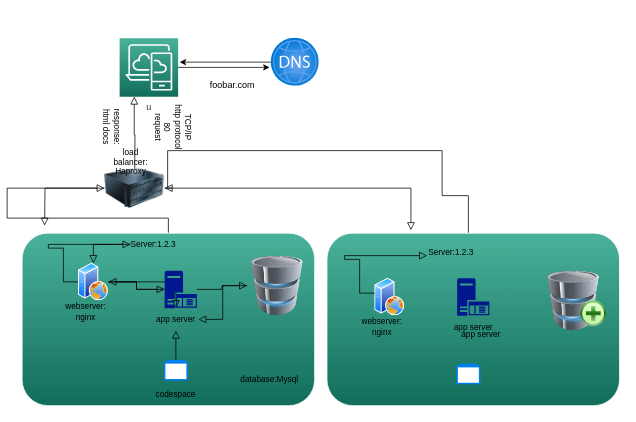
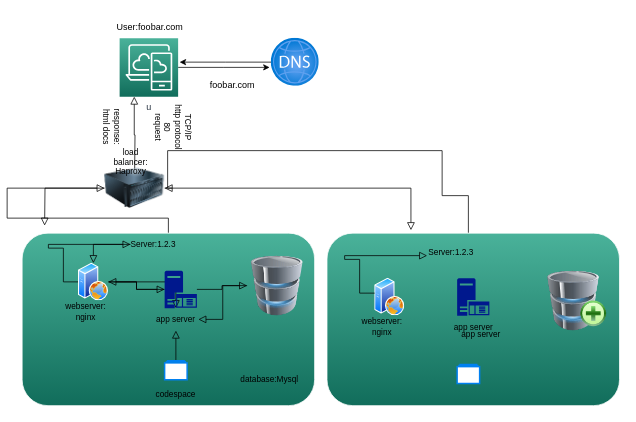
  <mxCell id="0" />
  <mxCell id="1" parent="0" />
  <mxCell id="2" style="edgeStyle=orthogonalEdgeStyle;rounded=0;orthogonalLoop=1;jettySize=auto;html=1;" edge="1" parent="1" source="3"><mxGeometry relative="1" as="geometry"><mxPoint x="350" y="89" as="targetPoint" /></mxGeometry></mxCell>
  <mxCell id="3" value="u" style="sketch=0;points=[[0,0,0],[0.25,0,0],[0.5,0,0],[0.75,0,0],[1,0,0],[0,1,0],[0.25,1,0],[0.5,1,0],[0.75,1,0],[1,1,0],[0,0.25,0],[0,0.5,0],[0,0.75,0],[1,0.25,0],[1,0.5,0],[1,0.75,0]];outlineConnect=0;fontColor=#232F3E;gradientColor=#4AB29A;gradientDirection=north;fillColor=#116D5B;strokeColor=#ffffff;dashed=0;verticalLabelPosition=bottom;verticalAlign=top;align=center;html=1;fontSize=12;fontStyle=0;aspect=fixed;shape=mxgraph.aws4.resourceIcon;resIcon=mxgraph.aws4.desktop_and_app_streaming;" vertex="1" parent="1"><mxGeometry x="150" y="50" width="78" height="78" as="geometry" /></mxCell>
  <mxCell id="4" style="edgeStyle=orthogonalEdgeStyle;rounded=0;orthogonalLoop=1;jettySize=auto;html=1;" edge="1" parent="1" source="5"><mxGeometry relative="1" as="geometry"><mxPoint x="230" y="82" as="targetPoint" /></mxGeometry></mxCell>
  <mxCell id="5" value="" style="image;aspect=fixed;html=1;points=[];align=center;fontSize=12;image=img/lib/azure2/networking/DNS_Zones.svg;" vertex="1" parent="1"><mxGeometry x="352" y="50" width="64" height="64" as="geometry" /></mxCell>
  <mxCell id="6" value="foobar.com" style="text;html=1;align=center;verticalAlign=middle;resizable=0;points=[];autosize=1;strokeColor=none;fillColor=none;" vertex="1" parent="1"><mxGeometry x="260" y="98" width="80" height="30" as="geometry" /></mxCell>
+ <mxCell id="7" value="User:foobar.com" style="text;html=1;align=center;verticalAlign=middle;resizable=0;points=[];autosize=1;strokeColor=none;fillColor=none;" vertex="1" parent="1"><mxGeometry x="135" y="20" width="110" height="30" as="geometry" /></mxCell>
  <mxCell id="8" style="edgeStyle=orthogonalEdgeStyle;shape=connector;rounded=0;orthogonalLoop=1;jettySize=auto;html=1;shadow=0;labelBackgroundColor=none;strokeColor=default;strokeWidth=1;fontFamily=Helvetica;fontSize=11;fontColor=default;endArrow=block;endFill=0;endSize=8;entryX=0.25;entryY=1;entryDx=0;entryDy=0;entryPerimeter=0;" edge="1" parent="1" target="3"><mxGeometry relative="1" as="geometry"><mxPoint x="170" y="140" as="targetPoint" /><mxPoint x="170" y="230" as="sourcePoint" /></mxGeometry></mxCell>
  <mxCell id="9" style="edgeStyle=orthogonalEdgeStyle;shape=connector;rounded=0;orthogonalLoop=1;jettySize=auto;html=1;entryX=0;entryY=0.5;entryDx=0;entryDy=0;shadow=0;labelBackgroundColor=none;strokeColor=default;strokeWidth=1;fontFamily=Helvetica;fontSize=11;fontColor=default;endArrow=block;endFill=0;endSize=8;" edge="1" parent="1" source="10" target="34"><mxGeometry relative="1" as="geometry" /></mxCell>
  <mxCell id="10" value="" style="rounded=1;whiteSpace=wrap;html=1;verticalAlign=top;fillColor=#116D5B;strokeColor=#ffffff;fontColor=#232F3E;sketch=0;gradientColor=#4AB29A;gradientDirection=north;dashed=0;fontStyle=0;movable=0;resizable=0;rotatable=0;deletable=0;editable=0;locked=1;connectable=0;" vertex="1" parent="1"><mxGeometry x="20" y="310" width="390" height="230" as="geometry" /></mxCell>
  <mxCell id="11" value="codespace" style="text;html=1;strokeColor=none;fillColor=none;align=center;verticalAlign=middle;whiteSpace=wrap;rounded=0;fontSize=11;fontFamily=Helvetica;fontColor=default;" vertex="1" parent="1"><mxGeometry x="195" y="510" width="60" height="30" as="geometry" /></mxCell>
  <mxCell id="12" value="" style="edgeStyle=orthogonalEdgeStyle;shape=connector;rounded=0;orthogonalLoop=1;jettySize=auto;html=1;shadow=0;labelBackgroundColor=none;strokeColor=default;strokeWidth=1;fontFamily=Helvetica;fontSize=11;fontColor=default;endArrow=block;endFill=0;endSize=8;" edge="1" parent="1" source="13" target="17"><mxGeometry relative="1" as="geometry" /></mxCell>
  <mxCell id="13" value="Server:1.2.3" style="text;html=1;strokeColor=none;fillColor=none;align=center;verticalAlign=middle;whiteSpace=wrap;rounded=0;fontSize=11;fontFamily=Helvetica;fontColor=default;movable=1;resizable=1;rotatable=1;deletable=1;editable=1;locked=0;connectable=1;" vertex="1" parent="1"><mxGeometry x="164.5" y="310" width="60" height="30" as="geometry" /></mxCell>
  <mxCell id="14" value="" style="edgeStyle=orthogonalEdgeStyle;shape=connector;rounded=0;orthogonalLoop=1;jettySize=auto;html=1;shadow=0;labelBackgroundColor=none;strokeColor=default;strokeWidth=1;fontFamily=Helvetica;fontSize=11;fontColor=default;endArrow=block;endFill=0;endSize=8;" edge="1" parent="1" source="17" target="21"><mxGeometry relative="1" as="geometry" /></mxCell>
  <mxCell id="15" value="" style="edgeStyle=orthogonalEdgeStyle;shape=connector;rounded=0;orthogonalLoop=1;jettySize=auto;html=1;shadow=0;labelBackgroundColor=none;strokeColor=default;strokeWidth=1;fontFamily=Helvetica;fontSize=11;fontColor=default;endArrow=block;endFill=0;endSize=8;movable=0;resizable=0;rotatable=0;deletable=0;editable=0;locked=1;connectable=0;" edge="1" parent="1" source="17" target="24"><mxGeometry relative="1" as="geometry" /></mxCell>
  <mxCell id="16" value="" style="edgeStyle=orthogonalEdgeStyle;shape=connector;rounded=0;orthogonalLoop=1;jettySize=auto;html=1;shadow=0;labelBackgroundColor=none;strokeColor=default;strokeWidth=1;fontFamily=Helvetica;fontSize=11;fontColor=default;endArrow=block;endFill=0;endSize=8;movable=1;resizable=1;rotatable=1;deletable=1;editable=1;locked=0;connectable=1;" edge="1" parent="1" source="17" target="13"><mxGeometry relative="1" as="geometry"><mxPoint x="55" y="375" as="targetPoint" /><Array as="points"><mxPoint x="75" y="375" /><mxPoint x="75" y="330" /><mxPoint x="55" y="330" /><mxPoint x="55" y="325" /></Array></mxGeometry></mxCell>
  <mxCell id="17" value="" style="image;aspect=fixed;perimeter=ellipsePerimeter;html=1;align=center;shadow=0;dashed=0;spacingTop=3;image=img/lib/active_directory/web_server.svg;fontFamily=Helvetica;fontSize=11;fontColor=default;movable=1;resizable=1;rotatable=1;deletable=1;editable=1;locked=0;connectable=1;" vertex="1" parent="1"><mxGeometry x="95" y="350" width="40" height="50" as="geometry" /></mxCell>
  <mxCell id="18" value="webserver:&lt;br&gt;nginx" style="text;html=1;strokeColor=none;fillColor=none;align=center;verticalAlign=middle;whiteSpace=wrap;rounded=0;fontSize=11;fontFamily=Helvetica;fontColor=default;movable=0;resizable=0;rotatable=0;deletable=0;editable=0;locked=1;connectable=0;" vertex="1" parent="1"><mxGeometry x="75" y="400" width="60" height="30" as="geometry" /></mxCell>
  <mxCell id="19" style="edgeStyle=orthogonalEdgeStyle;shape=connector;rounded=0;orthogonalLoop=1;jettySize=auto;html=1;shadow=0;labelBackgroundColor=none;strokeColor=default;strokeWidth=1;fontFamily=Helvetica;fontSize=11;fontColor=default;endArrow=block;endFill=0;endSize=8;movable=0;resizable=0;rotatable=0;deletable=0;editable=0;locked=1;connectable=0;" edge="1" parent="1" source="21" target="17"><mxGeometry relative="1" as="geometry" /></mxCell>
  <mxCell id="20" style="edgeStyle=orthogonalEdgeStyle;shape=connector;rounded=0;orthogonalLoop=1;jettySize=auto;html=1;shadow=0;labelBackgroundColor=none;strokeColor=default;strokeWidth=1;fontFamily=Helvetica;fontSize=11;fontColor=default;endArrow=block;endFill=0;endSize=8;movable=0;resizable=0;rotatable=0;deletable=0;editable=0;locked=1;connectable=0;" edge="1" parent="1" source="21" target="23"><mxGeometry relative="1" as="geometry" /></mxCell>
  <mxCell id="21" value="" style="sketch=0;aspect=fixed;pointerEvents=1;shadow=0;dashed=0;html=1;strokeColor=none;labelPosition=center;verticalLabelPosition=bottom;verticalAlign=top;align=center;fillColor=#00188D;shape=mxgraph.mscae.enterprise.application_server;fontFamily=Helvetica;fontSize=11;fontColor=default;movable=1;resizable=1;rotatable=1;deletable=1;editable=1;locked=0;connectable=1;" vertex="1" parent="1"><mxGeometry x="210" y="360" width="43" height="50" as="geometry" /></mxCell>
  <mxCell id="22" value="" style="edgeStyle=orthogonalEdgeStyle;shape=connector;rounded=0;orthogonalLoop=1;jettySize=auto;html=1;shadow=0;labelBackgroundColor=none;strokeColor=default;strokeWidth=1;fontFamily=Helvetica;fontSize=11;fontColor=default;endArrow=block;endFill=0;endSize=8;movable=0;resizable=0;rotatable=0;deletable=0;editable=0;locked=1;connectable=0;" edge="1" parent="1" source="23" target="24"><mxGeometry relative="1" as="geometry" /></mxCell>
  <mxCell id="23" value="" style="image;html=1;image=img/lib/clip_art/computers/Database_128x128.png;fontFamily=Helvetica;fontSize=11;fontColor=default;movable=0;resizable=0;rotatable=0;deletable=0;editable=0;locked=1;connectable=0;" vertex="1" parent="1"><mxGeometry x="320" y="340" width="80" height="80" as="geometry" /></mxCell>
  <mxCell id="24" value="app server" style="text;html=1;strokeColor=none;fillColor=none;align=center;verticalAlign=middle;whiteSpace=wrap;rounded=0;fontSize=11;fontFamily=Helvetica;fontColor=default;movable=0;resizable=0;rotatable=0;deletable=0;editable=0;locked=1;connectable=0;" vertex="1" parent="1"><mxGeometry x="195" y="410" width="60" height="30" as="geometry" /></mxCell>
  <mxCell id="25" value="database:Mysql" style="text;html=1;strokeColor=none;fillColor=none;align=center;verticalAlign=middle;whiteSpace=wrap;rounded=0;fontSize=11;fontFamily=Helvetica;fontColor=default;" vertex="1" parent="1"><mxGeometry x="320" y="490" width="60" height="30" as="geometry" /></mxCell>
  <mxCell id="26" value="" style="edgeStyle=orthogonalEdgeStyle;shape=connector;rounded=0;orthogonalLoop=1;jettySize=auto;html=1;shadow=0;labelBackgroundColor=none;strokeColor=default;strokeWidth=1;fontFamily=Helvetica;fontSize=11;fontColor=default;endArrow=block;endFill=0;endSize=8;" edge="1" parent="1" source="27" target="24"><mxGeometry relative="1" as="geometry" /></mxCell>
  <mxCell id="27" value="" style="html=1;verticalLabelPosition=bottom;align=center;labelBackgroundColor=#ffffff;verticalAlign=top;strokeWidth=2;strokeColor=#0080F0;shadow=0;dashed=0;shape=mxgraph.ios7.icons.folders;fontFamily=Helvetica;fontSize=11;fontColor=default;movable=0;resizable=0;rotatable=0;deletable=0;editable=0;locked=1;connectable=0;" vertex="1" parent="1"><mxGeometry x="210" y="480" width="30" height="25.5" as="geometry" /></mxCell>
  <mxCell id="28" value="TCP/IP&lt;br&gt;http protocol&lt;br&gt;80&lt;br&gt;request" style="text;html=1;strokeColor=none;fillColor=none;align=center;verticalAlign=middle;whiteSpace=wrap;rounded=0;fontSize=11;fontFamily=Helvetica;fontColor=default;rotation=90;" vertex="1" parent="1"><mxGeometry x="186.5" y="143.5" width="70" height="50" as="geometry" /></mxCell>
  <mxCell id="29" value="response:&lt;br&gt;html docs" style="text;html=1;strokeColor=none;fillColor=none;align=center;verticalAlign=middle;whiteSpace=wrap;rounded=0;fontSize=11;fontFamily=Helvetica;fontColor=default;rotation=90;" vertex="1" parent="1"><mxGeometry x="110" y="153.5" width="60" height="30" as="geometry" /></mxCell>
  <mxCell id="30" style="edgeStyle=orthogonalEdgeStyle;shape=connector;rounded=0;orthogonalLoop=1;jettySize=auto;html=1;shadow=0;labelBackgroundColor=none;strokeColor=default;strokeWidth=1;fontFamily=Helvetica;fontSize=11;fontColor=default;endArrow=block;endFill=0;endSize=8;" edge="1" parent="1" source="31" target="34"><mxGeometry relative="1" as="geometry"><mxPoint x="250" y="230" as="targetPoint" /><Array as="points"><mxPoint x="615" y="260" /><mxPoint x="580" y="260" /><mxPoint x="580" y="200" /><mxPoint x="214" y="200" /><mxPoint x="214" y="250" /></Array></mxGeometry></mxCell>
  <mxCell id="31" value="" style="rounded=1;whiteSpace=wrap;html=1;verticalAlign=top;fillColor=#116D5B;strokeColor=#ffffff;fontColor=#232F3E;sketch=0;gradientColor=#4AB29A;gradientDirection=north;dashed=0;fontStyle=0;movable=1;resizable=1;rotatable=1;deletable=1;editable=1;locked=0;connectable=1;" vertex="1" parent="1"><mxGeometry x="426.5" y="310" width="390" height="230" as="geometry" /></mxCell>
  <mxCell id="32" style="edgeStyle=orthogonalEdgeStyle;shape=connector;rounded=0;orthogonalLoop=1;jettySize=auto;html=1;entryX=0.287;entryY=-0.017;entryDx=0;entryDy=0;entryPerimeter=0;shadow=0;labelBackgroundColor=none;strokeColor=default;strokeWidth=1;fontFamily=Helvetica;fontSize=11;fontColor=default;endArrow=block;endFill=0;endSize=8;" edge="1" parent="1" source="34" target="31"><mxGeometry relative="1" as="geometry" /></mxCell>
  <mxCell id="33" style="edgeStyle=orthogonalEdgeStyle;shape=connector;rounded=0;orthogonalLoop=1;jettySize=auto;html=1;shadow=0;labelBackgroundColor=none;strokeColor=default;strokeWidth=1;fontFamily=Helvetica;fontSize=11;fontColor=default;endArrow=block;endFill=0;endSize=8;" edge="1" parent="1" source="34"><mxGeometry relative="1" as="geometry"><mxPoint x="50" y="300" as="targetPoint" /></mxGeometry></mxCell>
  <mxCell id="34" value="" style="image;html=1;image=img/lib/clip_art/computers/Server_128x128.png;fontFamily=Helvetica;fontSize=11;fontColor=default;" vertex="1" parent="1"><mxGeometry x="130" y="210" width="80" height="80" as="geometry" /></mxCell>
  <mxCell id="35" value="load balancer:&lt;br&gt;Haproxy" style="text;html=1;strokeColor=none;fillColor=none;align=center;verticalAlign=middle;whiteSpace=wrap;rounded=0;fontSize=11;fontFamily=Helvetica;fontColor=default;" vertex="1" parent="1"><mxGeometry x="135" y="200" width="60" height="30" as="geometry" /></mxCell>
  <mxCell id="36" value="" style="image;aspect=fixed;perimeter=ellipsePerimeter;html=1;align=center;shadow=0;dashed=0;spacingTop=3;image=img/lib/active_directory/web_server.svg;fontFamily=Helvetica;fontSize=11;fontColor=default;movable=1;resizable=1;rotatable=1;deletable=1;editable=1;locked=0;connectable=1;" vertex="1" parent="1"><mxGeometry x="490" y="370" width="40" height="50" as="geometry" /></mxCell>
  <mxCell id="37" value="" style="sketch=0;aspect=fixed;pointerEvents=1;shadow=0;dashed=0;html=1;strokeColor=none;labelPosition=center;verticalLabelPosition=bottom;verticalAlign=top;align=center;fillColor=#00188D;shape=mxgraph.mscae.enterprise.application_server;fontFamily=Helvetica;fontSize=11;fontColor=default;movable=1;resizable=1;rotatable=1;deletable=1;editable=1;locked=0;connectable=1;" vertex="1" parent="1"><mxGeometry x="600" y="370" width="43" height="50" as="geometry" /></mxCell>
  <mxCell id="38" value="Server:1.2.3" style="text;html=1;strokeColor=none;fillColor=none;align=center;verticalAlign=middle;whiteSpace=wrap;rounded=0;fontSize=11;fontFamily=Helvetica;fontColor=default;movable=1;resizable=1;rotatable=1;deletable=1;editable=1;locked=0;connectable=1;" vertex="1" parent="1"><mxGeometry x="561.5" y="320" width="60" height="30" as="geometry" /></mxCell>
  <mxCell id="39" value="" style="edgeStyle=orthogonalEdgeStyle;shape=connector;rounded=0;orthogonalLoop=1;jettySize=auto;html=1;shadow=0;labelBackgroundColor=none;strokeColor=default;strokeWidth=1;fontFamily=Helvetica;fontSize=11;fontColor=default;endArrow=block;endFill=0;endSize=8;movable=1;resizable=1;rotatable=1;deletable=1;editable=1;locked=0;connectable=1;" edge="1" parent="1"><mxGeometry relative="1" as="geometry"><mxPoint x="490" y="390" as="sourcePoint" /><mxPoint x="560" y="340" as="targetPoint" /><Array as="points"><mxPoint x="470" y="390" /><mxPoint x="470" y="345" /><mxPoint x="450" y="345" /><mxPoint x="450" y="340" /></Array></mxGeometry></mxCell>
  <mxCell id="40" value="" style="image;html=1;image=img/lib/clip_art/computers/Database_Add_128x128.png;fontFamily=Helvetica;fontSize=11;fontColor=default;" vertex="1" parent="1"><mxGeometry x="720" y="360" width="80" height="80" as="geometry" /></mxCell>
  <mxCell id="41" value="" style="html=1;verticalLabelPosition=bottom;align=center;labelBackgroundColor=#ffffff;verticalAlign=top;strokeWidth=2;strokeColor=#0080F0;shadow=0;dashed=0;shape=mxgraph.ios7.icons.folders;fontFamily=Helvetica;fontSize=11;fontColor=default;" vertex="1" parent="1"><mxGeometry x="600" y="485" width="30" height="25.5" as="geometry" /></mxCell>
  <mxCell id="42" value="app server" style="text;html=1;strokeColor=none;fillColor=none;align=center;verticalAlign=middle;whiteSpace=wrap;rounded=0;fontSize=11;fontFamily=Helvetica;fontColor=default;" vertex="1" parent="1"><mxGeometry x="591.5" y="420" width="60" height="30" as="geometry" /></mxCell>
  <mxCell id="43" value="webserver:&lt;br&gt;nginx" style="text;html=1;strokeColor=none;fillColor=none;align=center;verticalAlign=middle;whiteSpace=wrap;rounded=0;fontSize=11;fontFamily=Helvetica;fontColor=default;" vertex="1" parent="1"><mxGeometry x="470" y="420" width="60" height="30" as="geometry" /></mxCell>
  <mxCell id="44" value="app server" style="text;html=1;strokeColor=none;fillColor=none;align=center;verticalAlign=middle;whiteSpace=wrap;rounded=0;fontSize=11;fontFamily=Helvetica;fontColor=default;" vertex="1" parent="1"><mxGeometry x="601.5" y="430" width="60" height="30" as="geometry" /></mxCell>
